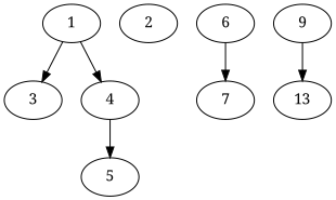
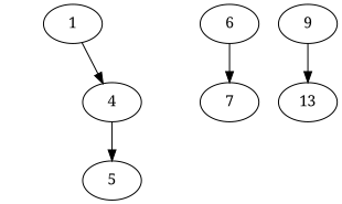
  digraph {
    fontname="Noto Serif"
    node [alpha=0.05 fontname="Noto Serif"]
    edge [fontname="Noto Serif"]
    1 [alpha=0.02 expect_size=97341715692543264]
-   3 [expect_size=191746335861374976000]
    4 [alpha=0.15 expect_size=5198047318005785]
    5 [alpha=0.04 expect_size=6914749644931738]
-   2 [alpha=0.07 expect_size=625053359455338496]
    6 [alpha=0.04 expect_size=206419981361282624]
    7 [alpha=0.16 expect_size=11271298163643420]
    9 [expect_size=949476469111501]
    n9 [alpha=0.06 expect_size=45826419950274740224 label=13]
-   1 -> 3
    1 -> 4
    4 -> 5
    6 -> 7
    9 -> n9
  }
